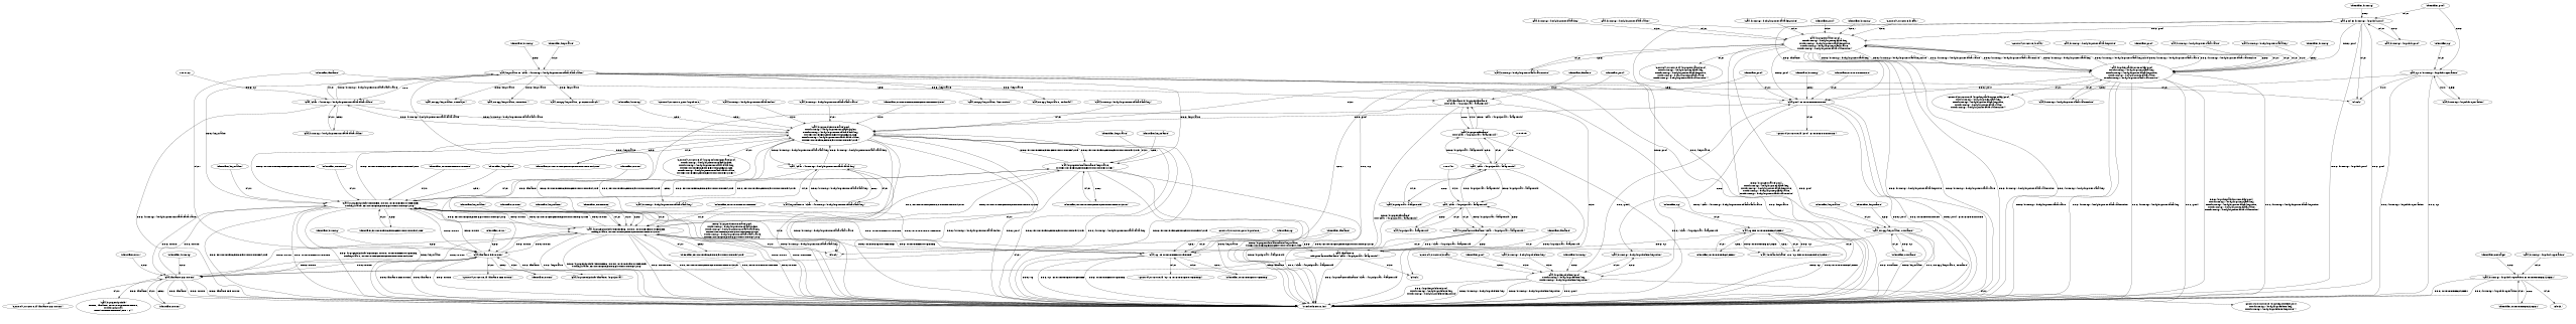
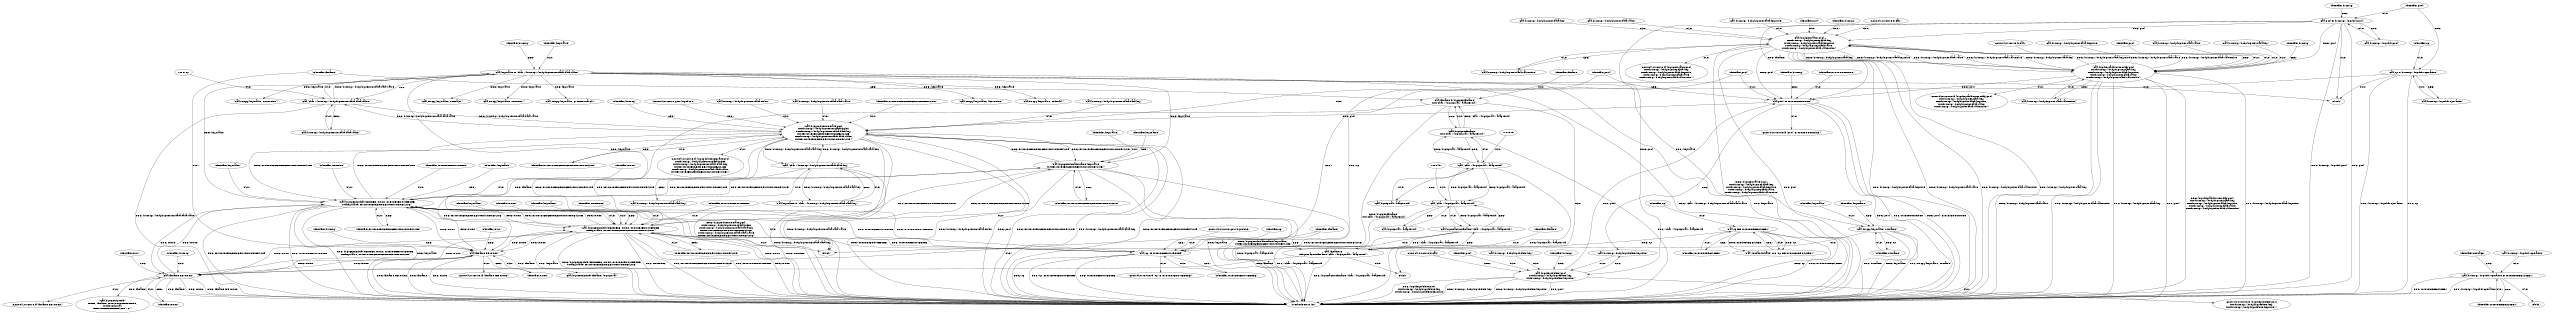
  digraph {
    n1 [label="(Call,strcpy(key_value, os_name))"]
    n2 [label="(MethodReturn,int)"]
    n3 [label="(Identifier,os_name)"]
    n4 [label="(Block,)"]
    n5 [label="(Call,key_value = (char *)hv_msg->body.kvp_enum_data.data.value)"]
    n6 [label="(Call,(char *)hv_msg->body.kvp_enum_data.data.value)"]
    n7 [label="(Call,kvp_get_domain_name(key_value,\n\t\t\t\t\tHV_KVP_EXCHANGE_MAX_VALUE_SIZE))"]
    n8 [label="(Call,kvp_get_ip_info(AF_INET, NULL, KVP_OP_ENUMERATE,\n\t\t\t\tkey_value, HV_KVP_EXCHANGE_MAX_VALUE_SIZE))"]
    n9 [label="(Call,kvp_get_ip_info(AF_INET6, NULL, KVP_OP_ENUMERATE,\n\t\t\t\tkey_value, HV_KVP_EXCHANGE_MAX_VALUE_SIZE))"]
+   n10 [label="(Call,strcpy(key_value, os_version))"]
    n11 [label="(Call,strcpy(key_value, os_major))"]
    n12 [label="(Call,strcpy(key_value, os_minor))"]
    n13 [label="(Block,)"]
    n14 [label="(Call,strcpy(key_value, processor_arch))"]
    n15 [label="(Call,strcpy(key_value, lic_version))"]
    n16 [label="(Call,strcpy(key_value, os_build))"]
    n17 [label="(Call,kvp_pool_enumerate(pool,\n\t\t\t\t\thv_msg->body.kvp_enum_data.index,\n\t\t\t\t\thv_msg->body.kvp_enum_data.data.key,\n\t\t\t\t\tHV_KVP_EXCHANGE_MAX_KEY_SIZE,\n\t\t\t\t\thv_msg->body.kvp_enum_data.data.value,\n\t\t\t\t\tHV_KVP_EXCHANGE_MAX_VALUE_SIZE))"]
    n18 [label="(Call,hv_msg->body.kvp_enum_data.data.value)"]
    n19 [label="(Identifier,HV_KVP_EXCHANGE_MAX_VALUE_SIZE)"]
    n20 [label="(Call,if_name == NULL)"]
    n21 [label="(Call,if_name == NULL)"]
    n22 [label="(Call,op != KVP_OP_ENUMERATE)"]
    n23 [label="(Identifier,HV_KVP_EXCHANGE_MAX_VALUE_SIZE)"]
    n24 [label="(Identifier,HV_KVP_EXCHANGE_MAX_VALUE_SIZE)"]
    n25 [label="(Call,(char *)hv_msg->body.kvp_enum_data.data.key)"]
    n26 [label="(Identifier,HV_KVP_EXCHANGE_MAX_VALUE_SIZE)"]
    n27 [label="(ControlStructure,if (kvp_pool_enumerate(pool,\n\t\t\t\t\thv_msg->body.kvp_enum_data.index,\n\t\t\t\t\thv_msg->body.kvp_enum_data.data.key,\n\t\t\t\t\tHV_KVP_EXCHANGE_MAX_KEY_SIZE,\n\t\t\t\t\thv_msg->body.kvp_enum_data.data.value,\n\t\t\t\t\tHV_KVP_EXCHANGE_MAX_VALUE_SIZE)))"]
    n28 [label="(Call,key_name = (char *)hv_msg->body.kvp_enum_data.data.key)"]
    n29 [label="(Call,hv_msg->body.kvp_enum_data.data.key)"]
    n30 [label="(Call,pool != KVP_POOL_AUTO)"]
    n31 [label="(ControlStructure,if (pool != KVP_POOL_AUTO))"]
    n32 [label="(Call,hv_msg->body.kvp_delete.key_size)"]
    n33 [label="(Identifier,KVP_POOL_AUTO)"]
    n34 [label="(Call,kvp_key_delete(pool,\n\t\t\t\t\thv_msg->body.kvp_delete.key,\n\t\t\t\t\thv_msg->body.kvp_delete.key_size))"]
    n35 [label="(ControlStructure,if (kvp_key_delete(pool,\n\t\t\t\t\thv_msg->body.kvp_delete.key,\n\t\t\t\t\thv_msg->body.kvp_delete.key_size)))"]
    n36 [label="(Call,pool = hv_msg->kvp_hdr.pool)"]
    n37 [label="(Call,kvp_get_value(pool,\n\t\t\t\t\thv_msg->body.kvp_set.data.key,\n\t\t\t\t\thv_msg->body.kvp_set.data.key_size,\n\t\t\t\t\thv_msg->body.kvp_set.data.value,\n\t\t\t\t\thv_msg->body.kvp_set.data.value_size))"]
    n38 [label="(Call,kvp_key_add_or_modify(pool,\n\t\t\t\t\thv_msg->body.kvp_set.data.key,\n\t\t\t\t\thv_msg->body.kvp_set.data.key_size,\n\t\t\t\t\thv_msg->body.kvp_set.data.value,\n\t\t\t\t\thv_msg->body.kvp_set.data.value_size))"]
    n39 [label="(Call,hv_msg->kvp_hdr.pool)"]
    n40 [label="(Call,hv_msg->body.kvp_set.data.value_size)"]
    n41 [label="(ControlStructure,if (kvp_get_value(pool,\n\t\t\t\t\thv_msg->body.kvp_set.data.key,\n\t\t\t\t\thv_msg->body.kvp_set.data.key_size,\n\t\t\t\t\thv_msg->body.kvp_set.data.value,\n\t\t\t\t\thv_msg->body.kvp_set.data.value_size)))"]
    n42 [label="(ControlStructure,if (kvp_key_add_or_modify(pool,\n\t\t\t\t\thv_msg->body.kvp_set.data.key,\n\t\t\t\t\thv_msg->body.kvp_set.data.key_size,\n\t\t\t\t\thv_msg->body.kvp_set.data.value,\n\t\t\t\t\thv_msg->body.kvp_set.data.value_size)))"]
    n43 [label="(Call,hv_msg->body.kvp_set.data.value_size)"]
    n44 [label="(Call,kvp_get_ip_info(\n\t\t\t\t\t\t0, if_name, KVP_OP_GET_IP_INFO,\n\t\t\t\t\t\tkvp_ip_val,\n\t\t\t\t\t\t(MAX_IP_ADDR_SIZE * 2)))"]
    n45 [label="(Identifier,NULL)"]
    n46 [label="(ControlStructure,if (if_name == NULL))"]
    n47 [label="(ControlStructure,if (if_name == NULL))"]
    n48 [label="(Call,kvp_set_ip_info(if_name, kvp_ip_val))"]
    n49 [label="(Identifier,NULL)"]
    n50 [label="(ControlStructure,if (op != KVP_OP_ENUMERATE))"]
    n51 [label="(Identifier,KVP_OP_ENUMERATE)"]
    n52 [label="(Call,if_name =\n\t\t\tkvp_mac_to_if_name((char *)kvp_ip_val->adapter_id))"]
    n53 [label="(Call,kvp_mac_to_if_name((char *)kvp_ip_val->adapter_id))"]
    n54 [label="(Block,)"]
    n55 [label="(Call,(char *)kvp_ip_val->adapter_id)"]
    n56 [label="(Call,(char *)kvp_ip_val->adapter_id)"]
    n57 [label="(Call,kvp_ip_val->adapter_id)"]
    n58 [label="(Call,kvp_get_if_name(\n\t\t\t\t\t(char *)kvp_ip_val->adapter_id))"]
    n59 [label="(Call,kvp_ip_val->adapter_id)"]
    n60 [label="(Call,if_name = kvp_get_if_name(\n\t\t\t\t\t(char *)kvp_ip_val->adapter_id))"]
    n61 [label="(Call,op == KVP_OP_REGISTER1)"]
    n62 [label="(Call,(in_hand_shake) && (op == KVP_OP_REGISTER1))"]
    n63 [label="(Identifier,KVP_OP_REGISTER1)"]
    n64 [label="(Call,op = hv_msg->kvp_hdr.operation)"]
    n65 [label="(Call,hv_msg->kvp_hdr.operation)"]
    n66 [label="(Call,hv_msg->kvp_hdr.operation = KVP_OP_REGISTER1)"]
    n67 [label="(Block,)"]
    n68 [label="(Identifier,KVP_OP_REGISTER1)"]
    n69 [label="(Call,hv_msg->body.kvp_enum_data.index)"]
    n70 [label="(Identifier,pool)"]
    n71 [label="(Call,hv_msg->body.kvp_set.data.key)"]
    n72 [label="(ControlStructure,break;)"]
    n73 [label="(Call,hv_msg->body.kvp_set.data.value)"]
    n74 [label="(Identifier,hv_msg)"]
    n75 [label="(Call,hv_msg->body.kvp_set.data.key_size)"]
    n76 [label="(Identifier,if_name)"]
    n77 [label="(Call,hv_msg->body.kvp_enum_data.data.value)"]
    n78 [label="(Call,hv_msg->kvp_hdr.operation)"]
    n79 [label="(Identifier,hv_msg)"]
    n80 [label="(Identifier,key_name)"]
    n81 [label="(Identifier,pool)"]
    n82 [label="(Identifier,if_name)"]
    n83 [label="(Identifier,AF_INET)"]
    n84 [label="(Identifier,HV_KVP_EXCHANGE_MAX_KEY_SIZE)"]
    n85 [label="(Identifier,key_value)"]
    n86 [label="(Identifier,hv_msg)"]
    n87 [label="(Identifier,hv_msg)"]
    n88 [label="(Identifier,op)"]
    n89 [label="(Call,hv_msg->body.kvp_enum_data.data.key)"]
    n90 [label="(Identifier,key_value)"]
    n91 [label="(Identifier,key_value)"]
    n92 [label="(Call,hv_msg->body.kvp_set.data.key_size)"]
    n93 [label="(Identifier,op)"]
    n94 [label="(Identifier,pool)"]
    n95 [label="(Identifier,KVP_OP_ENUMERATE)"]
    n96 [label="(Identifier,hv_msg)"]
    n97 [label="(Identifier,if_name)"]
    n98 [label="(Identifier,AF_INET6)"]
    n99 [label="(Identifier,hv_msg)"]
    n100 [label="(ControlStructure,break;)"]
    n101 [label="(Identifier,key_name)"]
    n102 [label="(ControlStructure,goto kvp_done;)"]
    n103 [label="(Call,hv_msg->body.kvp_set.data.value)"]
    n104 [label="(Identifier,error)"]
    n105 [label="(Identifier,key_name)"]
    n106 [label="(Call,hv_msg->body.kvp_set.data.key)"]
    n107 [label="(Identifier,hv_msg)"]
    n108 [label="(Identifier,pool)"]
    n109 [label="(Identifier,hv_msg)"]
    n110 [label="(Call,hv_msg->body.kvp_delete.key)"]
    n111 [label="(Identifier,error)"]
    n112 [label="(ControlStructure,break;)"]
    n113 [label="(Identifier,op)"]
    n114 [label="(Identifier,KVP_OP_ENUMERATE)"]
    n115 [label="(Identifier,hv_msg)"]
    n116 [label="(Identifier,message)"]
    n117 [label="(Identifier,key_value)"]
    n118 [label="(ControlStructure,goto kvp_done;)"]
    n119 [label="(Identifier,pool)"]
    n120 [label="(Identifier,NULL)"]
    n121 [label="(Identifier,if_name)"]
    n122 [label="(Identifier,NULL)"]
    n123 [label="(Identifier,pool)"]
    n124 [label="(Identifier,key_value)"]
    n125 [label="(Identifier,key_name)"]
    1000722
    1000457
    1000505
    n1 -> n2 [label="DDG: key_value"]
    n1 -> n2 [label="DDG: strcpy(key_value, os_name)"]
    n1 -> n2 [label="DDG: os_name"]
    n1 -> n3 [label="DDG: op"]
    n1 -> n4 [label="AST: "]
    n3 -> n1 [label="AST: "]
    n5 -> n1 [label="DDG: key_value"]
    n5 -> n2 [label="DDG: (char *)hv_msg->body.kvp_enum_data.data.value"]
    n5 -> n2 [label="DDG: key_value"]
    n5 -> n6 [label="CFG: "]
    n5 -> n7 [label="DDG: key_value"]
    n5 -> n8 [label="DDG: key_value"]
    n5 -> n9 [label="DDG: key_value"]
+   n5 -> n10 [label="DDG: key_value"]
    n5 -> n11 [label="DDG: key_value"]
    n5 -> n12 [label="DDG: key_value"]
    n5 -> n13 [label="AST: "]
    n5 -> n14 [label="DDG: key_value"]
    n5 -> n15 [label="DDG: key_value"]
    n5 -> n16 [label="DDG: key_value"]
    n6 -> n2 [label="DDG: hv_msg->body.kvp_enum_data.data.value"]
    n6 -> n5 [label="AST: "]
    n6 -> n5 [label="DDG: hv_msg->body.kvp_enum_data.data.value"]
    n6 -> n17 [label="DDG: hv_msg->body.kvp_enum_data.data.value"]
    n6 -> n18 [label="CFG: "]
    n7 -> n2 [label="DDG: kvp_get_domain_name(key_value,\n\t\t\t\t\tHV_KVP_EXCHANGE_MAX_VALUE_SIZE)"]
    n7 -> n2 [label="DDG: HV_KVP_EXCHANGE_MAX_VALUE_SIZE"]
    n7 -> n2 [label="DDG: key_value"]
    n7 -> n4 [label="AST: "]
    n7 -> n8 [label="DDG: HV_KVP_EXCHANGE_MAX_VALUE_SIZE"]
    n7 -> n9 [label="DDG: HV_KVP_EXCHANGE_MAX_VALUE_SIZE"]
    n7 -> n17 [label="DDG: HV_KVP_EXCHANGE_MAX_VALUE_SIZE"]
    n7 -> n19 [label="CFG: "]
    n8 -> n2 [label="DDG: kvp_get_ip_info(AF_INET, NULL, KVP_OP_ENUMERATE,\n\t\t\t\tkey_value, HV_KVP_EXCHANGE_MAX_VALUE_SIZE)"]
    n8 -> n2 [label="DDG: key_value"]
    n8 -> n2 [label="DDG: NULL"]
    n8 -> n2 [label="DDG: AF_INET"]
    n8 -> n2 [label="DDG: HV_KVP_EXCHANGE_MAX_VALUE_SIZE"]
    n8 -> n2 [label="DDG: KVP_OP_ENUMERATE"]
    n8 -> n4 [label="AST: "]
    n8 -> n7 [label="DDG: HV_KVP_EXCHANGE_MAX_VALUE_SIZE"]
    n8 -> n9 [label="DDG: NULL"]
    n8 -> n9 [label="DDG: HV_KVP_EXCHANGE_MAX_VALUE_SIZE"]
    n8 -> n17 [label="DDG: HV_KVP_EXCHANGE_MAX_VALUE_SIZE"]
    n8 -> n20 [label="DDG: NULL"]
    n8 -> n21 [label="DDG: NULL"]
    n8 -> n22 [label="DDG: KVP_OP_ENUMERATE"]
    n8 -> n23 [label="CFG: "]
    n9 -> n2 [label="DDG: key_value"]
    n9 -> n2 [label="DDG: kvp_get_ip_info(AF_INET6, NULL, KVP_OP_ENUMERATE,\n\t\t\t\tkey_value, HV_KVP_EXCHANGE_MAX_VALUE_SIZE)"]
    n9 -> n2 [label="DDG: AF_INET6"]
    n9 -> n2 [label="DDG: HV_KVP_EXCHANGE_MAX_VALUE_SIZE"]
    n9 -> n2 [label="DDG: KVP_OP_ENUMERATE"]
    n9 -> n2 [label="DDG: NULL"]
    n9 -> n4 [label="AST: "]
    n9 -> n7 [label="DDG: HV_KVP_EXCHANGE_MAX_VALUE_SIZE"]
    n9 -> n8 [label="DDG: NULL"]
    n9 -> n8 [label="DDG: HV_KVP_EXCHANGE_MAX_VALUE_SIZE"]
    n9 -> n17 [label="DDG: HV_KVP_EXCHANGE_MAX_VALUE_SIZE"]
    n9 -> n20 [label="DDG: NULL"]
    n9 -> n21 [label="DDG: NULL"]
    n9 -> n22 [label="DDG: KVP_OP_ENUMERATE"]
    n9 -> n24 [label="CFG: "]
    n17 -> n2 [label="DDG: HV_KVP_EXCHANGE_MAX_KEY_SIZE"]
    n17 -> n2 [label="DDG: kvp_pool_enumerate(pool,\n\t\t\t\t\thv_msg->body.kvp_enum_data.index,\n\t\t\t\t\thv_msg->body.kvp_enum_data.data.key,\n\t\t\t\t\tHV_KVP_EXCHANGE_MAX_KEY_SIZE,\n\t\t\t\t\thv_msg->body.kvp_enum_data.data.value,\n\t\t\t\t\tHV_KVP_EXCHANGE_MAX_VALUE_SIZE)"]
    n17 -> n2 [label="DDG: hv_msg->body.kvp_enum_data.data.value"]
    n17 -> n2 [label="DDG: hv_msg->body.kvp_enum_data.index"]
    n17 -> n2 [label="DDG: pool"]
    n17 -> n2 [label="DDG: HV_KVP_EXCHANGE_MAX_VALUE_SIZE"]
    n17 -> n2 [label="DDG: hv_msg->body.kvp_enum_data.data.key"]
    n17 -> n6 [label="DDG: hv_msg->body.kvp_enum_data.data.value"]
    n17 -> n7 [label="DDG: HV_KVP_EXCHANGE_MAX_VALUE_SIZE"]
    n17 -> n8 [label="DDG: HV_KVP_EXCHANGE_MAX_VALUE_SIZE"]
    n17 -> n9 [label="DDG: HV_KVP_EXCHANGE_MAX_VALUE_SIZE"]
    n17 -> n25 [label="DDG: hv_msg->body.kvp_enum_data.data.key"]
    n17 -> n26 [label="CFG: "]
    n17 -> n27 [label="AST: "]
    n18 -> n6 [label="AST: "]
    n19 -> n7 [label="AST: "]
    n20 -> n2 [label="DDG: if_name"]
    n20 -> n2 [label="DDG: NULL"]
    n20 -> n2 [label="DDG: if_name == NULL"]
    n20 -> n8 [label="DDG: NULL"]
    n20 -> n9 [label="DDG: NULL"]
    n20 -> n21 [label="DDG: NULL"]
    n20 -> n44 [label="DDG: if_name"]
    n20 -> n45 [label="CFG: "]
    n20 -> n46 [label="AST: "]
    n21 -> n2 [label="DDG: if_name"]
    n21 -> n2 [label="DDG: NULL"]
    n21 -> n2 [label="DDG: if_name == NULL"]
    n21 -> n8 [label="DDG: NULL"]
    n21 -> n9 [label="DDG: NULL"]
    n21 -> n20 [label="DDG: NULL"]
    n21 -> n47 [label="AST: "]
    n21 -> n48 [label="DDG: if_name"]
    n21 -> n49 [label="CFG: "]
    n22 -> n2 [label="DDG: KVP_OP_ENUMERATE"]
    n22 -> n2 [label="DDG: op"]
    n22 -> n2 [label="DDG: op != KVP_OP_ENUMERATE"]
    n22 -> n8 [label="DDG: KVP_OP_ENUMERATE"]
    n22 -> n9 [label="DDG: KVP_OP_ENUMERATE"]
    n22 -> n50 [label="AST: "]
    n22 -> n51 [label="CFG: "]
    n23 -> n8 [label="AST: "]
    n24 -> n9 [label="AST: "]
    n25 -> n2 [label="DDG: hv_msg->body.kvp_enum_data.data.key"]
    n25 -> n17 [label="DDG: hv_msg->body.kvp_enum_data.data.key"]
    n25 -> n28 [label="AST: "]
    n25 -> n28 [label="DDG: hv_msg->body.kvp_enum_data.data.key"]
    n25 -> n29 [label="CFG: "]
    n26 -> n17 [label="AST: "]
    n28 -> n25 [label="CFG: "]
    n29 -> n25 [label="AST: "]
    n30 -> n2 [label="DDG: pool"]
    n30 -> n2 [label="DDG: KVP_POOL_AUTO"]
    n30 -> n2 [label="DDG: pool != KVP_POOL_AUTO"]
    n30 -> n17 [label="DDG: pool"]
    n30 -> n31 [label="AST: "]
    n30 -> n32 [label="CFG: "]
    n32 -> n34 [label="AST: "]
    n33 -> n30 [label="AST: "]
    n34 -> n2 [label="DDG: hv_msg->body.kvp_delete.key_size"]
    n34 -> n2 [label="DDG: pool"]
    n34 -> n2 [label="DDG: kvp_key_delete(pool,\n\t\t\t\t\thv_msg->body.kvp_delete.key,\n\t\t\t\t\thv_msg->body.kvp_delete.key_size)"]
    n34 -> n2 [label="DDG: hv_msg->body.kvp_delete.key"]
    n34 -> n30 [label="DDG: pool"]
    n34 -> n32 [label="CFG: "]
    n34 -> n35 [label="AST: "]
    n36 -> n2 [label="DDG: hv_msg->kvp_hdr.pool"]
    n36 -> n2 [label="DDG: pool"]
    n36 -> n13 [label="AST: "]
    n36 -> n30 [label="DDG: if_name"]
    n36 -> n34 [label="DDG: pool"]
    n36 -> n37 [label="DDG: pool"]
    n36 -> n38 [label="DDG: pool"]
    n36 -> n39 [label="CFG: "]
    n37 -> n2 [label="DDG: kvp_get_value(pool,\n\t\t\t\t\thv_msg->body.kvp_set.data.key,\n\t\t\t\t\thv_msg->body.kvp_set.data.key_size,\n\t\t\t\t\thv_msg->body.kvp_set.data.value,\n\t\t\t\t\thv_msg->body.kvp_set.data.value_size)"]
    n37 -> n2 [label="DDG: pool"]
    n37 -> n2 [label="DDG: hv_msg->body.kvp_set.data.key_size"]
    n37 -> n2 [label="DDG: hv_msg->body.kvp_set.data.value"]
    n37 -> n2 [label="DDG: hv_msg->body.kvp_set.data.value_size"]
    n37 -> n2 [label="DDG: hv_msg->body.kvp_set.data.key"]
    n37 -> n30 [label="DDG: pool"]
    n37 -> n38 [label="DDG: hv_msg->body.kvp_set.data.key"]
    n37 -> n38 [label="DDG: hv_msg->body.kvp_set.data.key_size"]
    n37 -> n38 [label="DDG: hv_msg->body.kvp_set.data.value"]
    n37 -> n38 [label="DDG: hv_msg->body.kvp_set.data.value_size"]
    n37 -> n40 [label="CFG: "]
    n37 -> n41 [label="AST: "]
    n38 -> n2 [label="DDG: hv_msg->body.kvp_set.data.key_size"]
    n38 -> n2 [label="DDG: hv_msg->body.kvp_set.data.value"]
    n38 -> n2 [label="DDG: hv_msg->body.kvp_set.data.value_size"]
    n38 -> n2 [label="DDG: hv_msg->body.kvp_set.data.key"]
    n38 -> n2 [label="DDG: pool"]
    n38 -> n2 [label="DDG: kvp_key_add_or_modify(pool,\n\t\t\t\t\thv_msg->body.kvp_set.data.key,\n\t\t\t\t\thv_msg->body.kvp_set.data.key_size,\n\t\t\t\t\thv_msg->body.kvp_set.data.value,\n\t\t\t\t\thv_msg->body.kvp_set.data.value_size)"]
    n38 -> n30 [label="DDG: pool"]
    n38 -> n37 [label="DDG: hv_msg->body.kvp_set.data.key"]
    n38 -> n37 [label="DDG: hv_msg->body.kvp_set.data.key_size"]
    n38 -> n37 [label="DDG: hv_msg->body.kvp_set.data.value"]
    n38 -> n37 [label="DDG: hv_msg->body.kvp_set.data.value_size"]
    n38 -> n42 [label="AST: "]
    n38 -> n43 [label="CFG: "]
    n39 -> n36 [label="AST: "]
    n40 -> n37 [label="AST: "]
    n43 -> n38 [label="AST: "]
    n45 -> n20 [label="AST: "]
    n49 -> n21 [label="AST: "]
    n51 -> n22 [label="AST: "]
    n52 -> n2 [label="DDG: kvp_mac_to_if_name((char *)kvp_ip_val->adapter_id)"]
    n52 -> n20 [label="DDG: if_name"]
    n52 -> n53 [label="CFG: "]
    n52 -> n54 [label="AST: "]
    n53 -> n2 [label="DDG: (char *)kvp_ip_val->adapter_id"]
    n53 -> n52 [label="AST: "]
    n53 -> n52 [label="DDG: (char *)kvp_ip_val->adapter_id"]
    n53 -> n55 [label="CFG: "]
    n55 -> n2 [label="DDG: kvp_ip_val->adapter_id"]
    n55 -> n53 [label="AST: "]
    n55 -> n53 [label="DDG: kvp_ip_val->adapter_id"]
    n55 -> n56 [label="DDG: kvp_ip_val->adapter_id"]
    n55 -> n57 [label="CFG: "]
    n56 -> n2 [label="DDG: kvp_ip_val->adapter_id"]
    n56 -> n55 [label="DDG: kvp_ip_val->adapter_id"]
    n56 -> n58 [label="AST: "]
    n56 -> n58 [label="DDG: kvp_ip_val->adapter_id"]
    n56 -> n59 [label="CFG: "]
    n57 -> n55 [label="AST: "]
    n58 -> n2 [label="DDG: (char *)kvp_ip_val->adapter_id"]
    n58 -> n56 [label="CFG: "]
    n58 -> n60 [label="AST: "]
    n58 -> n60 [label="DDG: (char *)kvp_ip_val->adapter_id"]
    n59 -> n56 [label="AST: "]
    n60 -> n2 [label="DDG: kvp_get_if_name(\n\t\t\t\t\t(char *)kvp_ip_val->adapter_id)"]
    n60 -> n21 [label="DDG: if_name"]
    n60 -> n54 [label="AST: "]
    n60 -> n58 [label="CFG: "]
    n61 -> n2 [label="DDG: op"]
    n61 -> n2 [label="DDG: KVP_OP_REGISTER1"]
    n61 -> n22 [label="DDG: op"]
    n61 -> n62 [label="AST: "]
    n61 -> n62 [label="DDG: op"]
    n61 -> n62 [label="DDG: KVP_OP_REGISTER1"]
    n61 -> n63 [label="CFG: "]
    n62 -> n61 [label="CFG: "]
    n63 -> n61 [label="AST: "]
    n64 -> n2 [label="DDG: hv_msg->kvp_hdr.operation"]
    n64 -> n2 [label="DDG: op"]
    n64 -> n13 [label="AST: "]
    n64 -> n22 [label="DDG: op"]
    n64 -> n65 [label="CFG: "]
    n65 -> n64 [label="AST: "]
    n66 -> n2 [label="DDG: KVP_OP_REGISTER1"]
    n66 -> n2 [label="DDG: hv_msg->kvp_hdr.operation"]
    n66 -> n67 [label="AST: "]
    n66 -> n68 [label="CFG: "]
    n68 -> n66 [label="AST: "]
    n69 -> n17 [label="AST: "]
    n70 -> n17 [label="AST: "]
    n70 -> n30 [label="CFG: "]
    n71 -> n37 [label="AST: "]
    n72 -> n38 [label="CFG: "]
    n73 -> n37 [label="AST: "]
    n74 -> n30 [label="CFG: "]
    n75 -> n37 [label="AST: "]
    n76 -> n20 [label="AST: "]
    n76 -> n52 [label="CFG: "]
    n77 -> n17 [label="AST: "]
    n78 -> n66 [label="AST: "]
    n79 -> n5 [label="CFG: "]
    n80 -> n7 [label="CFG: "]
    n81 -> n37 [label="AST: "]
    n82 -> n60 [label="AST: "]
    n83 -> n8 [label="AST: "]
    n84 -> n17 [label="AST: "]
    n85 -> n5 [label="AST: "]
    n86 -> n21 [label="CFG: "]
    n87 -> n37 [label="CFG: "]
    n88 -> n61 [label="AST: "]
    n89 -> n17 [label="AST: "]
    n90 -> n1 [label="AST: "]
    n91 -> n7 [label="AST: "]
    n92 -> n38 [label="AST: "]
    n93 -> n22 [label="AST: "]
    n94 -> n38 [label="AST: "]
    n95 -> n8 [label="AST: "]
    n96 -> n17 [label="CFG: "]
    n97 -> n21 [label="AST: "]
    n97 -> n60 [label="CFG: "]
    n98 -> n9 [label="AST: "]
    n99 -> n34 [label="CFG: "]
    n100 -> n34 [label="CFG: "]
    n101 -> n1 [label="CFG: "]
    n102 -> n17 [label="CFG: "]
    n103 -> n38 [label="AST: "]
    n104 -> n20 [label="CFG: "]
    n105 -> n8 [label="CFG: "]
    n106 -> n38 [label="AST: "]
    n107 -> n38 [label="CFG: "]
    n108 -> n34 [label="AST: "]
    n109 -> n20 [label="CFG: "]
    n110 -> n34 [label="AST: "]
    n111 -> n21 [label="CFG: "]
    n112 -> n37 [label="CFG: "]
    n113 -> n64 [label="AST: "]
    n114 -> n9 [label="AST: "]
    n115 -> n36 [label="CFG: "]
    n116 -> n66 [label="CFG: "]
    n117 -> n9 [label="AST: "]
    n118 -> n22 [label="CFG: "]
    n119 -> n36 [label="AST: "]
    n119 -> n64 [label="CFG: "]
    n120 -> n9 [label="AST: "]
    n121 -> n52 [label="AST: "]
    n122 -> n8 [label="AST: "]
    n123 -> n22 [label="CFG: "]
    n123 -> n30 [label="AST: "]
    n124 -> n8 [label="AST: "]
    n125 -> n9 [label="CFG: "]
-   1000722 -> n6 [label="DDG: op"]
+   1000722 -> n6 [label="AST: "]
    1000457 -> n55 [label="AST: "]
    1000505 -> n56 [label="AST: "]
  }
